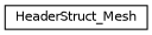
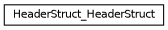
  digraph {
    rankdir=LR
-   n1 [color=black fillcolor=white fontname=Helvetica fontsize=10 height=0.2 label=HeaderStruct_Mesh shape=record style=filled width=0.4]
+   n1 [color=black fillcolor=white fontname=Helvetica fontsize=10 height=0.2 label=HeaderStruct_HeaderStruct shape=record style=filled width=0.4]
  }
